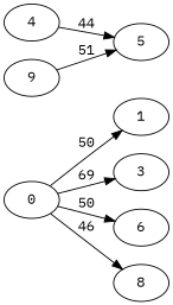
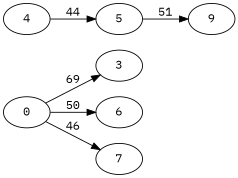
  digraph {
    fontname="IBM Plex Mono"
    rankdir=LR
    node [fontname="IBM Plex Mono"]
    edge [fontname="IBM Plex Mono"]
    0
-   1
    3
    6
-   7 [label=8]
+   7
    4
    5
    9
-   0 -> 1 [label=50]
    0 -> 3 [label=69]
    0 -> 6 [label=50]
    0 -> 7 [label=46]
    4 -> 5 [label=44]
-   9 -> 5 [label=51]
+   5 -> 9 [label=51]
  }
